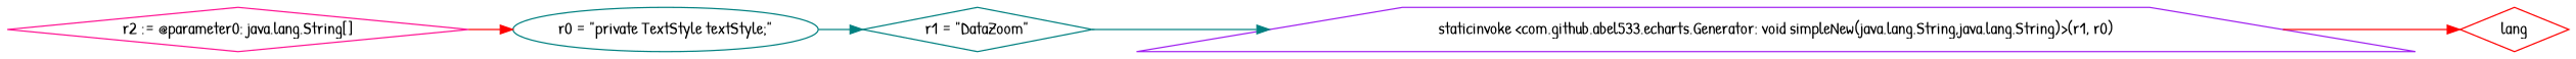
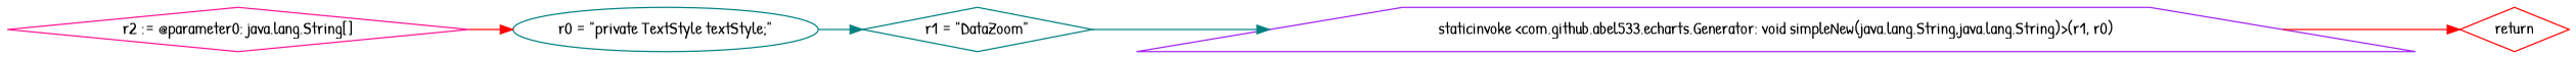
  digraph {
    rankdir=LR
    fontname="Patrick Hand"
    node [color=teal shape=diamond fontname="Patrick Hand"]
    edge [color=red fontname="Patrick Hand"]
    "r2 := @parameter0: java.lang.String[]" [color=deeppink]
    "r0 = \"private TextStyle textStyle;\"" [shape=ellipse]
    "r1 = \"DataZoom\""
    "staticinvoke <com.github.abel533.echarts.Generator: void simpleNew(java.lang.String,java.lang.String)>(r1, r0)" [color=purple shape=trapezium]
-   return [color=red label=lang]
+   return [color=red]
    "r2 := @parameter0: java.lang.String[]" -> "r0 = \"private TextStyle textStyle;\""
    "r0 = \"private TextStyle textStyle;\"" -> "r1 = \"DataZoom\"" [color=teal]
    "r1 = \"DataZoom\"" -> "staticinvoke <com.github.abel533.echarts.Generator: void simpleNew(java.lang.String,java.lang.String)>(r1, r0)" [color=teal]
    "staticinvoke <com.github.abel533.echarts.Generator: void simpleNew(java.lang.String,java.lang.String)>(r1, r0)" -> return
  }
